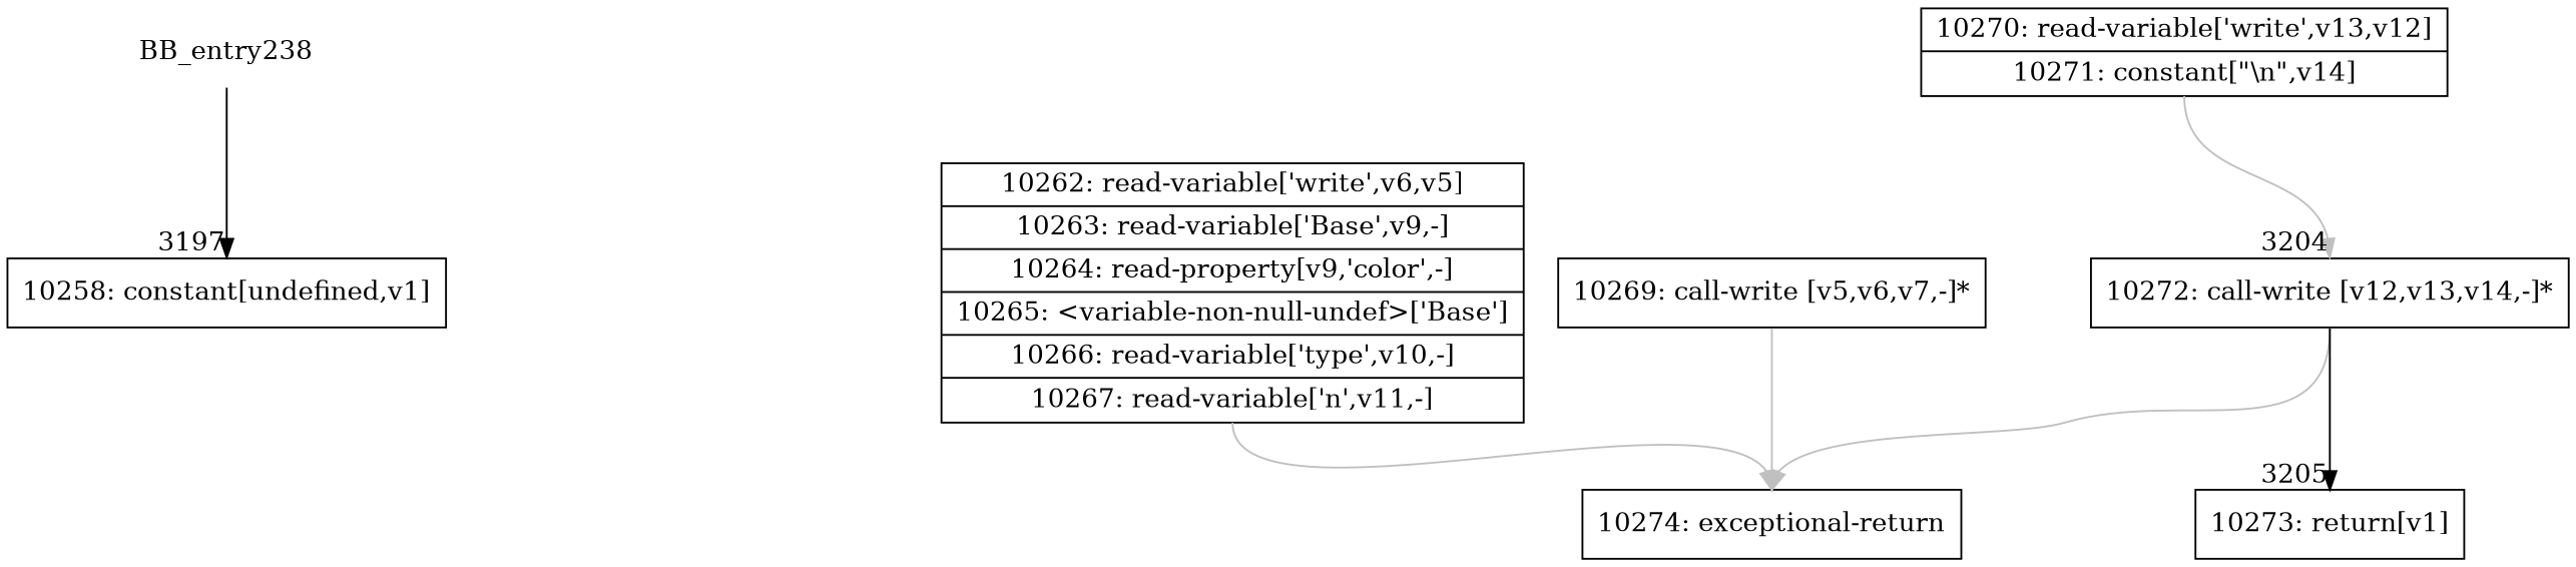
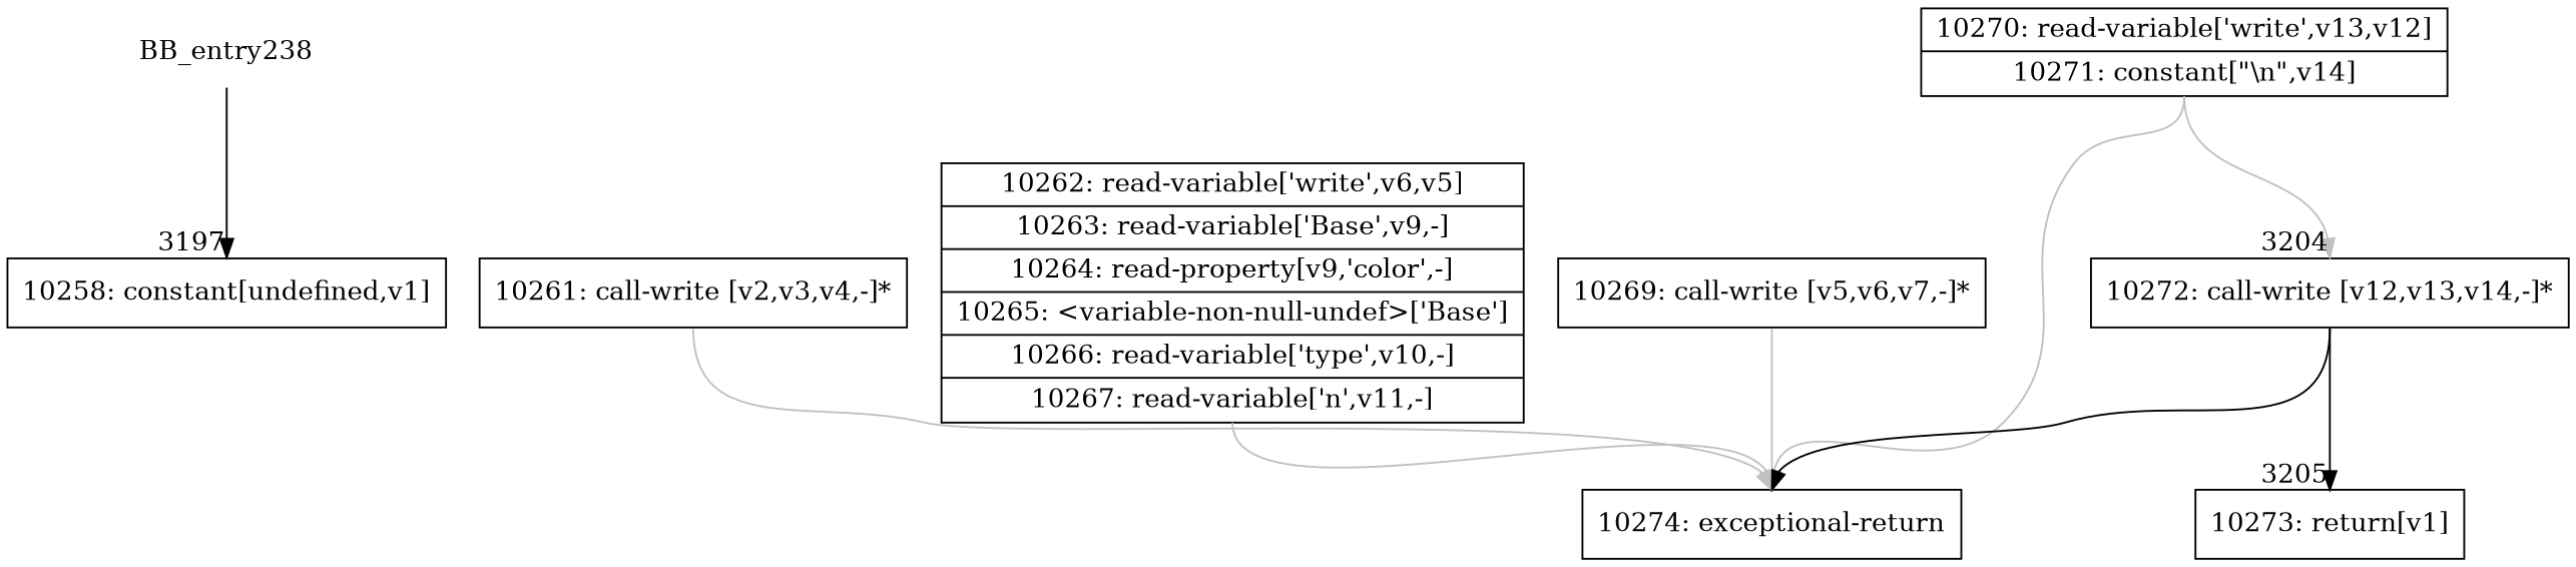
  digraph {
    rankdir=TD
    node [shape=record]
    edge [headport=n tailport=s color=gray]
    n1 [label=BB_entry238 shape=none]
    n2 [label="{10258: constant[undefined,v1]}"]
+   n3 [label="{10261: call-write [v2,v3,v4,-]*}"]
    n4 [label="{10274: exceptional-return}"]
    n5 [label="{10262: read-variable['write',v6,v5]|10263: read-variable['Base',v9,-]|10264: read-property[v9,'color',-]|10265: \<variable-non-null-undef\>['Base']|10266: read-variable['type',v10,-]|10267: read-variable['n',v11,-]}"]
    n6 [label="{10269: call-write [v5,v6,v7,-]*}"]
    n7 [label="{10270: read-variable['write',v13,v12]|10271: constant[\"\\n\",v14]}"]
    n8 [label="{10272: call-write [v12,v13,v14,-]*}"]
    n9 [label="{10273: return[v1]}"]
    n1 -> n2 [headlabel="    3197" color=""]
+   n3 -> n4
    n5 -> n4
    n6 -> n4
+   n7 -> n4
    n7 -> n8 [headlabel="      3204"]
-   n8 -> n4
+   n8 -> n4 [color=black]
    n8 -> n9 [headlabel="      3205" color=""]
  }
